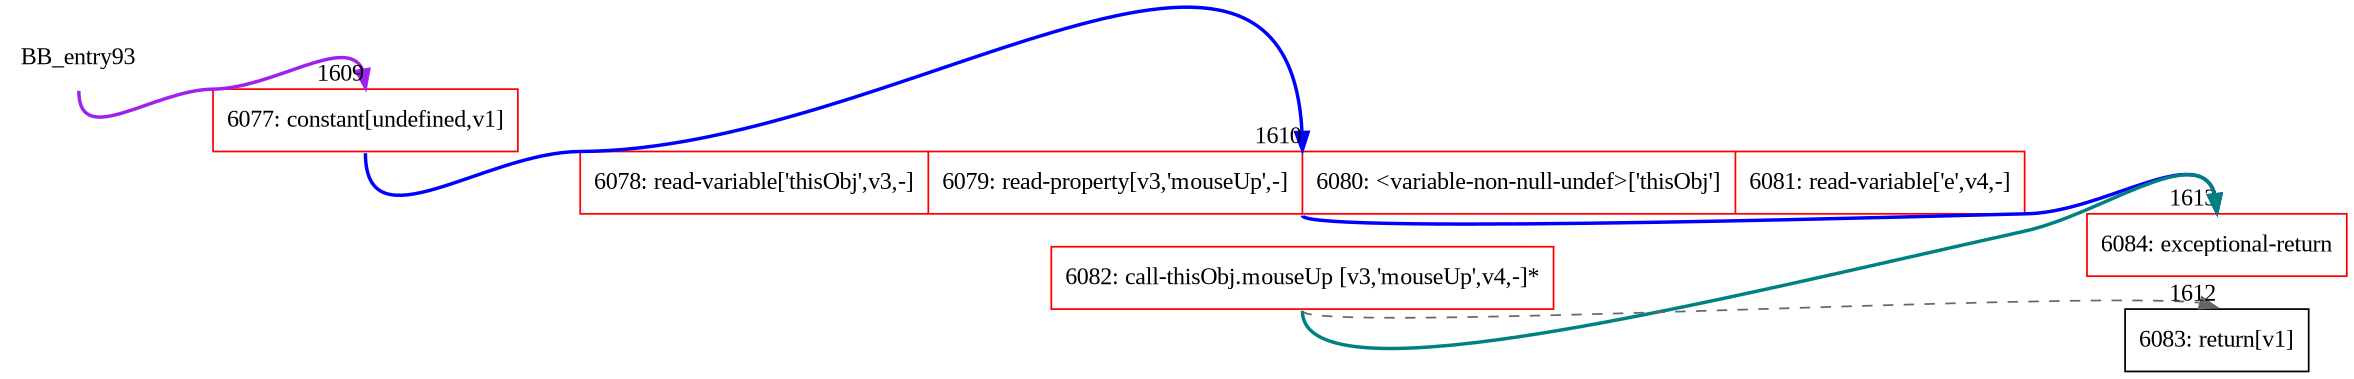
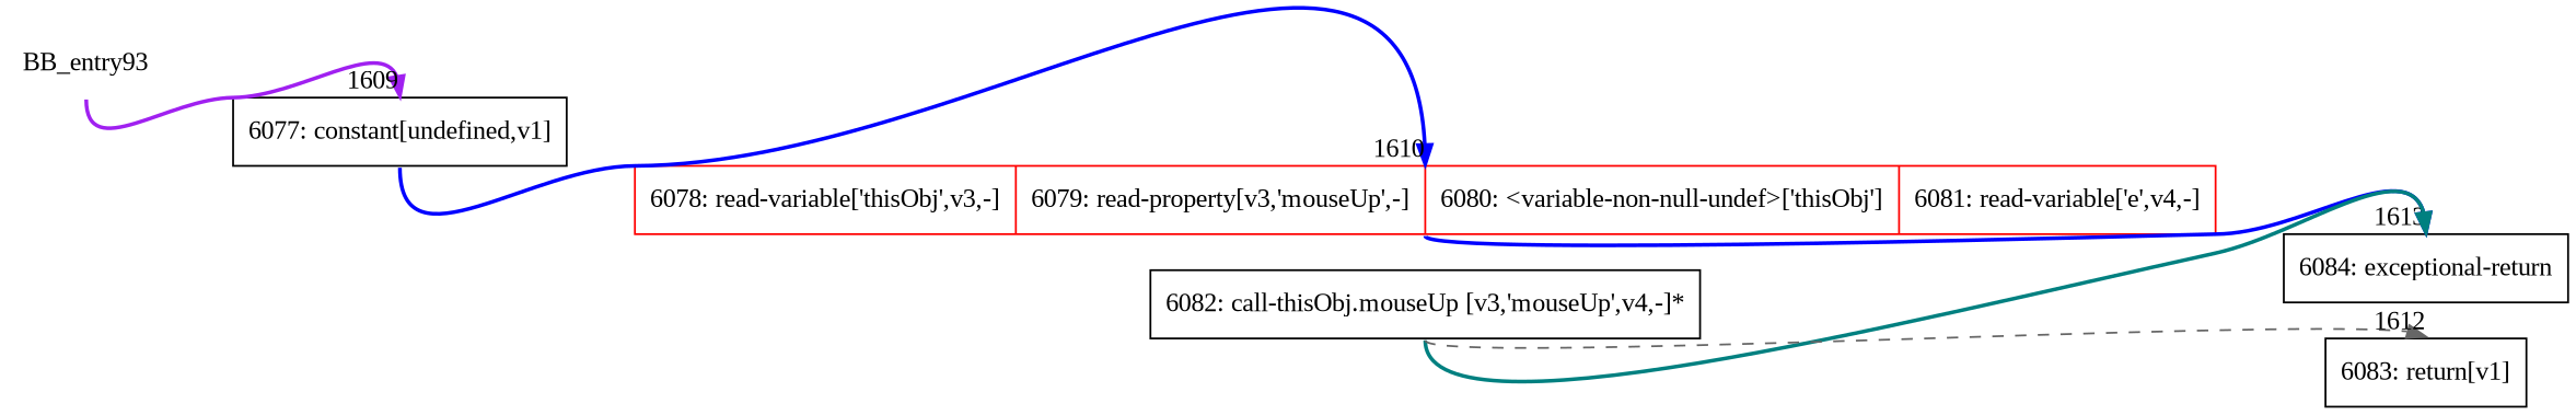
  digraph {
    fontname="Liberation Serif"
    rankdir=LR
    node [color=black fontname="Liberation Serif" shape=record]
    edge [color=blue fontname="Liberation Serif" headport=n style=bold tailport=s]
    n1 [color=red label=BB_entry93 shape=none]
-   n2 [color=red label="{6077: constant[undefined,v1]}"]
+   n2 [label="{6077: constant[undefined,v1]}"]
    n3 [color=red label="{6078: read-variable['thisObj',v3,-]|6079: read-property[v3,'mouseUp',-]|6080: \<variable-non-null-undef\>['thisObj']|6081: read-variable['e',v4,-]}"]
-   n4 [color=red label="{6084: exceptional-return}"]
-   n5 [color=red label="{6082: call-thisObj.mouseUp [v3,'mouseUp',v4,-]*}"]
+   n4 [label="{6084: exceptional-return}"]
+   n5 [label="{6082: call-thisObj.mouseUp [v3,'mouseUp',v4,-]*}"]
    n6 [label="{6083: return[v1]}"]
    n1 -> n2 [color=purple headlabel="    1609"]
    n2 -> n3 [headlabel="      1610"]
    n3 -> n4 [headlabel="      1613"]
    n5 -> n4 [color=teal]
    n5 -> n6 [color=gray40 headlabel="      1612" style=dashed]
  }
